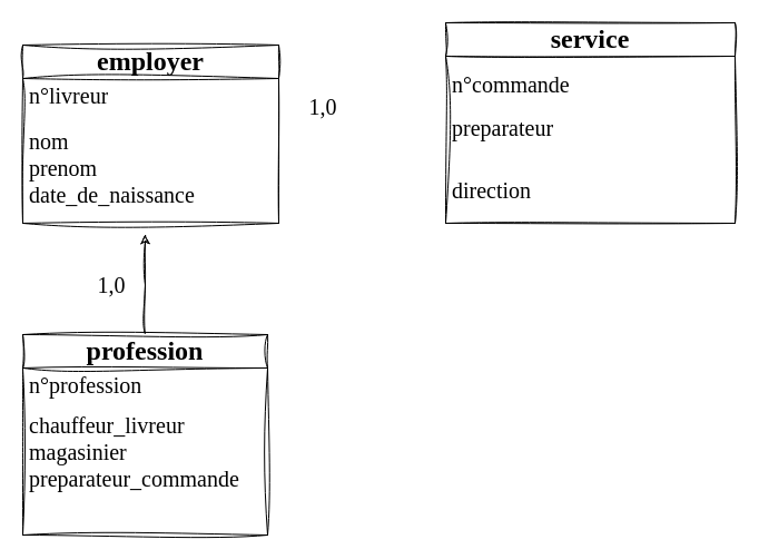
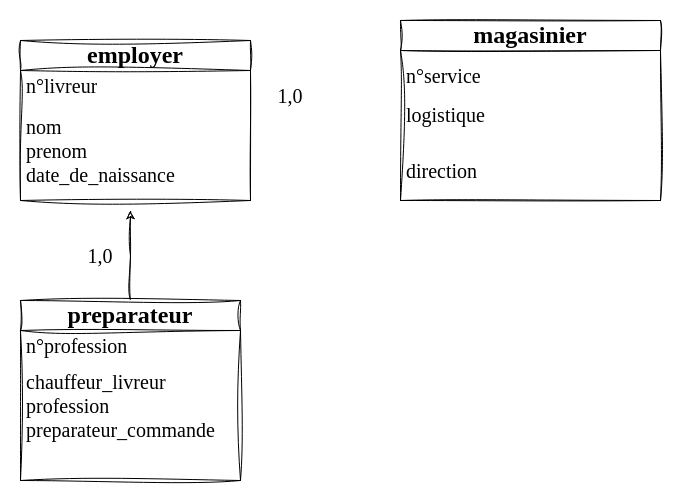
  <mxCell id="0" />
  <mxCell id="1" parent="0" />
  <mxCell id="2" value="&lt;b&gt;&lt;font style=&quot;font-size: 24px;&quot;&gt;employer&lt;/font&gt;&lt;/b&gt;" style="swimlane;fontStyle=0;childLayout=stackLayout;horizontal=1;startSize=30;horizontalStack=0;resizeParent=1;resizeParentMax=0;resizeLast=0;collapsible=1;marginBottom=0;whiteSpace=wrap;html=1;sketch=1;hachureGap=4;jiggle=2;curveFitting=1;fontFamily=Architects Daughter;fontSource=https%3A%2F%2Ffonts.googleapis.com%2Fcss%3Ffamily%3DArchitects%2BDaughter;fontSize=20;" vertex="1" parent="1"><mxGeometry x="20" y="40" width="230" height="160" as="geometry" /></mxCell>
  <mxCell id="3" value="n°livreur" style="text;strokeColor=none;fillColor=none;align=left;verticalAlign=middle;spacingLeft=4;spacingRight=4;overflow=hidden;points=[[0,0.5],[1,0.5]];portConstraint=eastwest;rotatable=0;whiteSpace=wrap;html=1;fontSize=20;fontFamily=Architects Daughter;" vertex="1" parent="2"><mxGeometry y="30" width="230" height="30" as="geometry" /></mxCell>
  <mxCell id="4" value="nom&lt;br&gt;prenom&lt;br&gt;date_de_naissance&lt;br&gt;" style="text;strokeColor=none;fillColor=none;align=left;verticalAlign=middle;spacingLeft=4;spacingRight=4;overflow=hidden;points=[[0,0.5],[1,0.5]];portConstraint=eastwest;rotatable=0;whiteSpace=wrap;html=1;fontSize=20;fontFamily=Architects Daughter;" vertex="1" parent="2"><mxGeometry y="60" width="230" height="100" as="geometry" /></mxCell>
  <mxCell id="5" style="edgeStyle=orthogonalEdgeStyle;rounded=0;sketch=1;hachureGap=4;jiggle=2;curveFitting=1;orthogonalLoop=1;jettySize=auto;html=1;fontFamily=Architects Daughter;fontSource=https%3A%2F%2Ffonts.googleapis.com%2Fcss%3Ffamily%3DArchitects%2BDaughter;fontSize=16;" edge="1" parent="1" source="6"><mxGeometry relative="1" as="geometry"><mxPoint x="130" y="210" as="targetPoint" /></mxGeometry></mxCell>
- <mxCell id="6" value="&lt;b&gt;&lt;font style=&quot;font-size: 24px;&quot;&gt;profession&lt;/font&gt;&lt;/b&gt;" style="swimlane;fontStyle=0;childLayout=stackLayout;horizontal=1;startSize=30;horizontalStack=0;resizeParent=1;resizeParentMax=0;resizeLast=0;collapsible=1;marginBottom=0;whiteSpace=wrap;html=1;sketch=1;hachureGap=4;jiggle=2;curveFitting=1;fontFamily=Architects Daughter;fontSource=https%3A%2F%2Ffonts.googleapis.com%2Fcss%3Ffamily%3DArchitects%2BDaughter;fontSize=20;" vertex="1" parent="1"><mxGeometry x="20" y="300" width="220" height="180" as="geometry" /></mxCell>
+ <mxCell id="6" value="&lt;b&gt;&lt;font style=&quot;font-size: 24px;&quot;&gt;preparateur&lt;/font&gt;&lt;/b&gt;" style="swimlane;fontStyle=0;childLayout=stackLayout;horizontal=1;startSize=30;horizontalStack=0;resizeParent=1;resizeParentMax=0;resizeLast=0;collapsible=1;marginBottom=0;whiteSpace=wrap;html=1;sketch=1;hachureGap=4;jiggle=2;curveFitting=1;fontFamily=Architects Daughter;fontSource=https%3A%2F%2Ffonts.googleapis.com%2Fcss%3Ffamily%3DArchitects%2BDaughter;fontSize=20;" vertex="1" parent="1"><mxGeometry x="20" y="300" width="220" height="180" as="geometry" /></mxCell>
  <mxCell id="7" value="n°profession" style="text;strokeColor=none;fillColor=none;align=left;verticalAlign=middle;spacingLeft=4;spacingRight=4;overflow=hidden;points=[[0,0.5],[1,0.5]];portConstraint=eastwest;rotatable=0;whiteSpace=wrap;html=1;fontSize=20;fontFamily=Architects Daughter;" vertex="1" parent="6"><mxGeometry y="30" width="220" height="30" as="geometry" /></mxCell>
- <mxCell id="8" value="chauffeur_livreur&lt;br&gt;magasinier&lt;br&gt;preparateur_commande" style="text;strokeColor=none;fillColor=none;align=left;verticalAlign=middle;spacingLeft=4;spacingRight=4;overflow=hidden;points=[[0,0.5],[1,0.5]];portConstraint=eastwest;rotatable=0;whiteSpace=wrap;html=1;fontSize=20;fontFamily=Architects Daughter;" vertex="1" parent="6"><mxGeometry y="60" width="220" height="90" as="geometry" /></mxCell>
+ <mxCell id="8" value="chauffeur_livreur&lt;br&gt;profession&lt;br&gt;preparateur_commande" style="text;strokeColor=none;fillColor=none;align=left;verticalAlign=middle;spacingLeft=4;spacingRight=4;overflow=hidden;points=[[0,0.5],[1,0.5]];portConstraint=eastwest;rotatable=0;whiteSpace=wrap;html=1;fontSize=20;fontFamily=Architects Daughter;" vertex="1" parent="6"><mxGeometry y="60" width="220" height="90" as="geometry" /></mxCell>
  <mxCell id="9" value="&amp;nbsp;" style="text;strokeColor=none;fillColor=none;align=left;verticalAlign=middle;spacingLeft=4;spacingRight=4;overflow=hidden;points=[[0,0.5],[1,0.5]];portConstraint=eastwest;rotatable=0;whiteSpace=wrap;html=1;fontSize=20;fontFamily=Architects Daughter;" vertex="1" parent="6"><mxGeometry y="150" width="220" height="30" as="geometry" /></mxCell>
- <mxCell id="10" value="&lt;b&gt;&lt;font style=&quot;font-size: 24px;&quot;&gt;service&lt;/font&gt;&lt;/b&gt;" style="swimlane;fontStyle=0;childLayout=stackLayout;horizontal=1;startSize=30;horizontalStack=0;resizeParent=1;resizeParentMax=0;resizeLast=0;collapsible=1;marginBottom=0;whiteSpace=wrap;html=1;sketch=1;hachureGap=4;jiggle=2;curveFitting=1;fontFamily=Architects Daughter;fontSource=https%3A%2F%2Ffonts.googleapis.com%2Fcss%3Ffamily%3DArchitects%2BDaughter;fontSize=20;" vertex="1" parent="1"><mxGeometry x="400" y="20" width="260" height="180" as="geometry" /></mxCell>
- <mxCell id="11" value="n°commande" style="text;strokeColor=none;fillColor=none;align=left;verticalAlign=middle;spacingLeft=4;spacingRight=4;overflow=hidden;points=[[0,0.5],[1,0.5]];portConstraint=eastwest;rotatable=0;whiteSpace=wrap;html=1;fontSize=20;fontFamily=Architects Daughter;" vertex="1" parent="10"><mxGeometry y="30" width="260" height="50" as="geometry" /></mxCell>
- <mxCell id="12" value="preparateur&lt;br style=&quot;border-color: var(--border-color); text-align: center;&quot;&gt;&lt;br style=&quot;border-color: var(--border-color); text-align: center;&quot;&gt;&lt;span style=&quot;text-align: center;&quot;&gt;direction&lt;/span&gt;" style="text;strokeColor=none;fillColor=none;align=left;verticalAlign=middle;spacingLeft=4;spacingRight=4;overflow=hidden;points=[[0,0.5],[1,0.5]];portConstraint=eastwest;rotatable=0;whiteSpace=wrap;html=1;fontSize=20;fontFamily=Architects Daughter;" vertex="1" parent="10"><mxGeometry y="80" width="260" height="40" as="geometry" /></mxCell>
+ <mxCell id="10" value="&lt;b&gt;&lt;font style=&quot;font-size: 24px;&quot;&gt;magasinier&lt;/font&gt;&lt;/b&gt;" style="swimlane;fontStyle=0;childLayout=stackLayout;horizontal=1;startSize=30;horizontalStack=0;resizeParent=1;resizeParentMax=0;resizeLast=0;collapsible=1;marginBottom=0;whiteSpace=wrap;html=1;sketch=1;hachureGap=4;jiggle=2;curveFitting=1;fontFamily=Architects Daughter;fontSource=https%3A%2F%2Ffonts.googleapis.com%2Fcss%3Ffamily%3DArchitects%2BDaughter;fontSize=20;" vertex="1" parent="1"><mxGeometry x="400" y="20" width="260" height="180" as="geometry" /></mxCell>
+ <mxCell id="11" value="n°service" style="text;strokeColor=none;fillColor=none;align=left;verticalAlign=middle;spacingLeft=4;spacingRight=4;overflow=hidden;points=[[0,0.5],[1,0.5]];portConstraint=eastwest;rotatable=0;whiteSpace=wrap;html=1;fontSize=20;fontFamily=Architects Daughter;" vertex="1" parent="10"><mxGeometry y="30" width="260" height="50" as="geometry" /></mxCell>
+ <mxCell id="12" value="logistique&lt;br style=&quot;border-color: var(--border-color); text-align: center;&quot;&gt;&lt;br style=&quot;border-color: var(--border-color); text-align: center;&quot;&gt;&lt;span style=&quot;text-align: center;&quot;&gt;direction&lt;/span&gt;" style="text;strokeColor=none;fillColor=none;align=left;verticalAlign=middle;spacingLeft=4;spacingRight=4;overflow=hidden;points=[[0,0.5],[1,0.5]];portConstraint=eastwest;rotatable=0;whiteSpace=wrap;html=1;fontSize=20;fontFamily=Architects Daughter;" vertex="1" parent="10"><mxGeometry y="80" width="260" height="40" as="geometry" /></mxCell>
  <mxCell id="13" value="direction" style="text;strokeColor=none;fillColor=none;align=left;verticalAlign=middle;spacingLeft=4;spacingRight=4;overflow=hidden;points=[[0,0.5],[1,0.5]];portConstraint=eastwest;rotatable=0;whiteSpace=wrap;html=1;fontSize=20;fontFamily=Architects Daughter;" vertex="1" parent="10"><mxGeometry y="120" width="260" height="60" as="geometry" /></mxCell>
  <mxCell id="14" value="1,0" style="text;strokeColor=none;align=center;fillColor=none;html=1;verticalAlign=middle;whiteSpace=wrap;rounded=0;fontSize=20;fontFamily=Architects Daughter;" vertex="1" parent="1"><mxGeometry x="70" y="240" width="60" height="30" as="geometry" /></mxCell>
  <mxCell id="15" value="1,0" style="text;strokeColor=none;align=center;fillColor=none;html=1;verticalAlign=middle;whiteSpace=wrap;rounded=0;fontSize=20;fontFamily=Architects Daughter;" vertex="1" parent="1"><mxGeometry x="260" y="80" width="60" height="30" as="geometry" /></mxCell>
